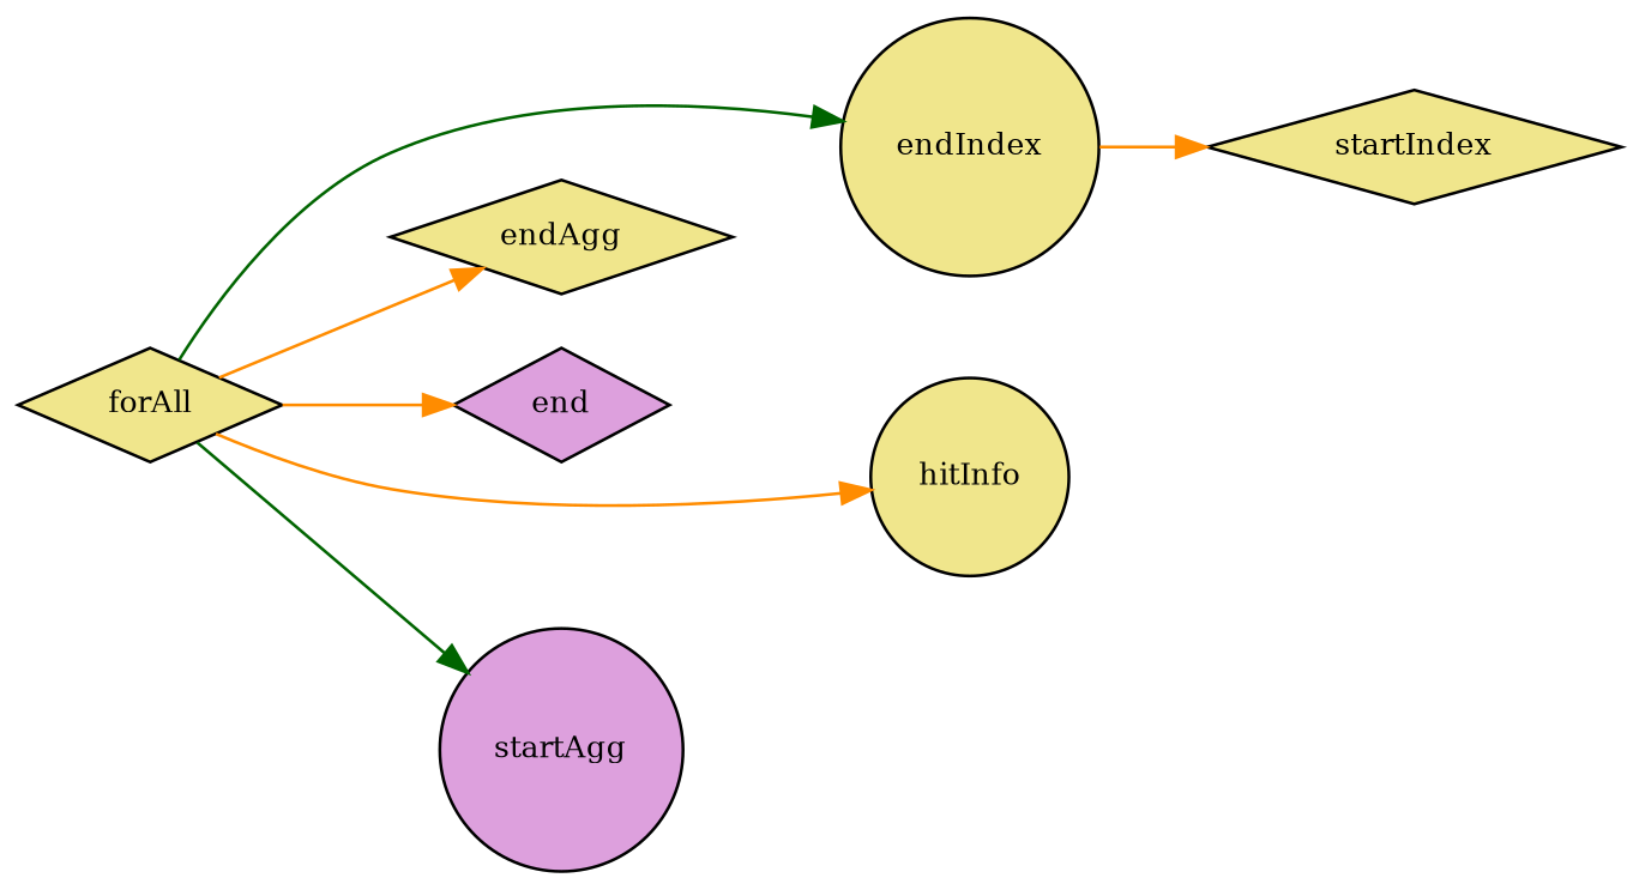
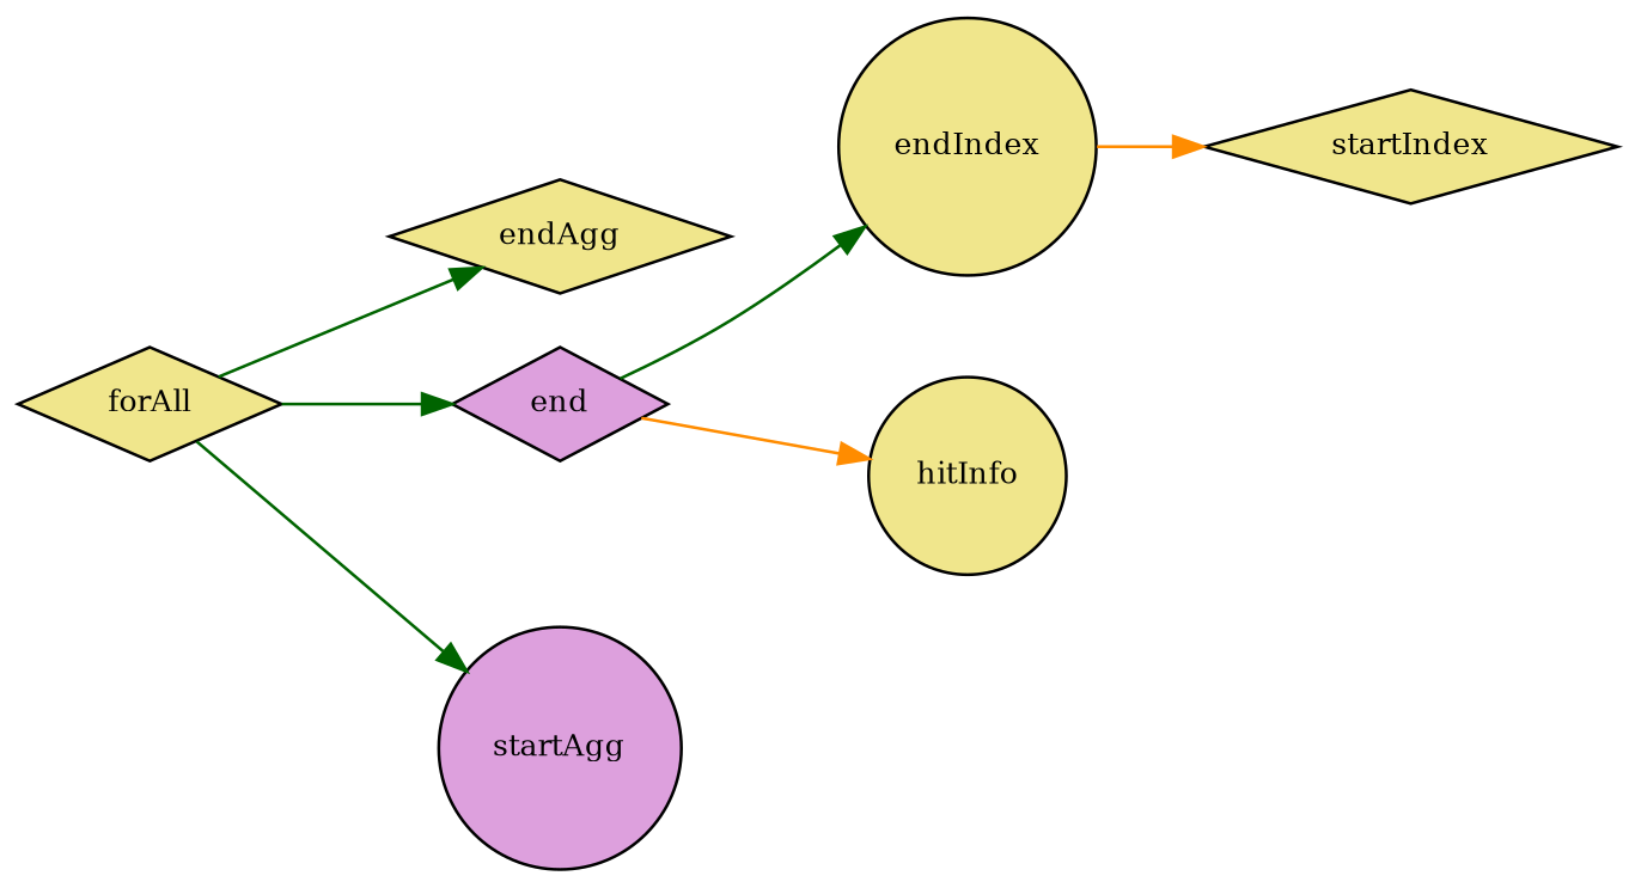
  digraph {
    fontname="DejaVu Serif"
    rankdir=LR
    node [color=black fillcolor=khaki fontname="DejaVu Serif" fontsize=10 shape=diamond style=filled]
    edge [color=darkgreen fontname="DejaVu Serif" fontsize=10 labelfontname=Helvetica labelfontsize=10 style=solid]
    n1 [fontcolor=black height=0.2 label=forAll width=0.4]
    n2 [fillcolor=plum height=0.2 label=end width=0.4]
    n3 [height=0.2 label=endAgg width=0.4]
    n4 [height=0.2 label=endIndex shape=circle width=0.4]
    n5 [height=0.2 label=hitInfo shape=circle width=0.4]
    n6 [fillcolor=plum height=0.2 label=startAgg shape=circle width=0.4]
    n7 [height=0.2 label=startIndex width=0.4]
-   n1 -> n2 [color=darkorange]
-   n1 -> n3 [color=darkorange]
-   n1 -> n4
-   n1 -> n5 [color=darkorange]
+   n1 -> n2
+   n1 -> n3
+   n2 -> n4
+   n2 -> n5 [color=darkorange]
    n1 -> n6
    n4 -> n7 [color=darkorange]
  }
